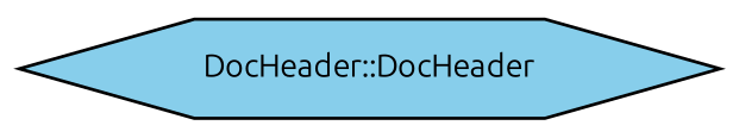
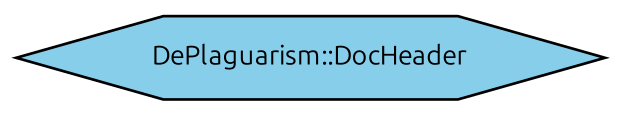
  digraph {
    rankdir=LR
    fontname=Ubuntu
-   n1 [color=black fillcolor=skyblue fontname=Ubuntu fontsize=10 height=0.2 label="DocHeader::DocHeader" shape=hexagon style=filled width=0.4]
+   n1 [color=black fillcolor=skyblue fontname=Ubuntu fontsize=10 height=0.2 label="DePlaguarism::DocHeader" shape=hexagon style=filled width=0.4]
  }
